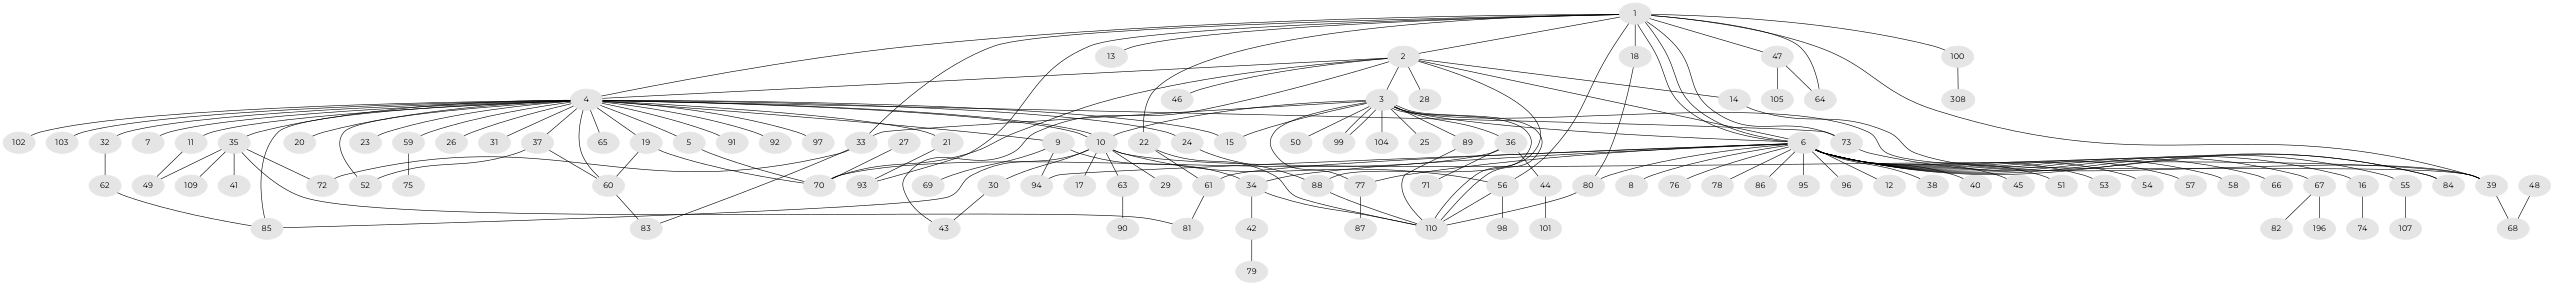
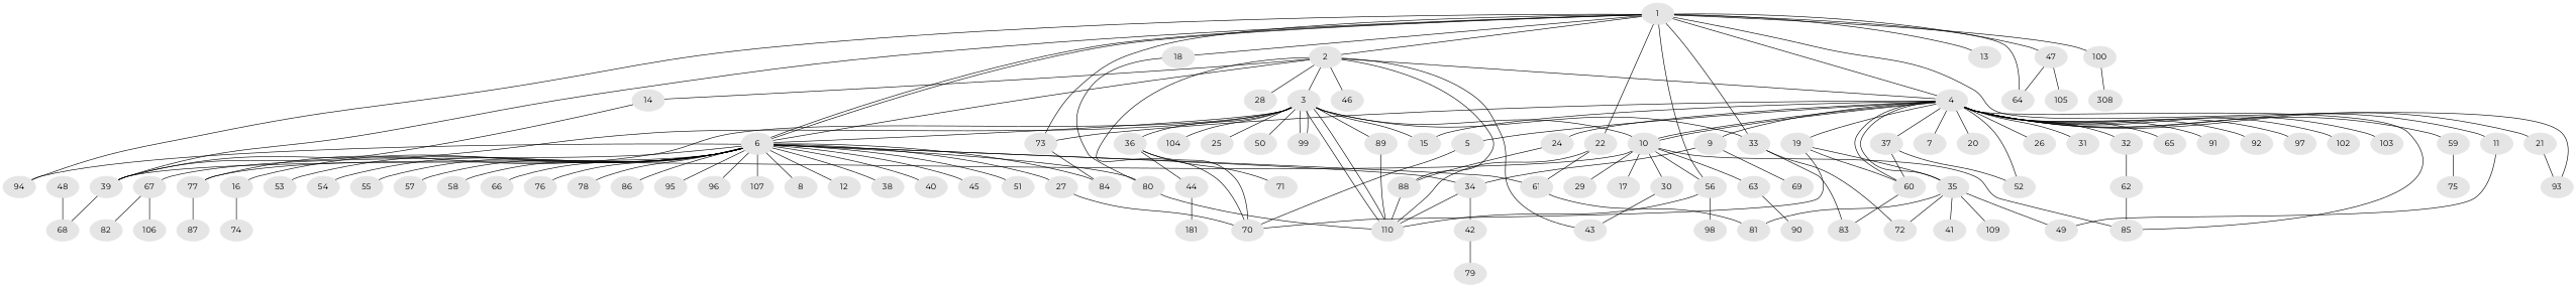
  graph {
    fontname=Montserrat
    node [color=gray90 fontname=Montserrat style=filled]
    edge [fontname=Montserrat]
    1
    2
    4
    6
    13
    18
    22
    33
    39
    47
    56
    64
    73
    93
    94
    100
    3
    14
    28
    43
    46
    70
    88
    10
    15
    5
    7
    9
    11
    19
    20
    21
-   23
    24
    26
    31
    32
    35
    37
    52
    59
    60
    65
    85
    91
    92
    97
    102
    103
    77
    8
    12
    16
    27
    34
    38
    40
    45
    51
    53
    54
    55
    57
    58
    61
    66
    67
    76
    78
    80
    84
    86
    95
    96
    107
    110
    72
    83
    68
    105
    98
    n82 [label=308]
    25
    36
    50
    89
    99
    104
    17
    29
    30
    63
    44
    71
    87
    69
    49
    62
    41
    81
    109
    75
    74
    42
    82
-   106 [label=196]
+   106
    90
    79
-   101
+   101 [label=181]
    48
    1 -- 2
    1 -- 4
    1 -- 6
    1 -- 6
    1 -- 13
    1 -- 18
    1 -- 22
    1 -- 33
    1 -- 39
    1 -- 47
    1 -- 56
    1 -- 64
    1 -- 73
    1 -- 93
-   9 -- 94
+   1 -- 94
    1 -- 100
    2 -- 4
    2 -- 6
    2 -- 3
    2 -- 14
    2 -- 28
    2 -- 43
    2 -- 46
    2 -- 70
    2 -- 88
    4 -- 73
    4 -- 10
    4 -- 10
    4 -- 15
    4 -- 5
    4 -- 7
    4 -- 9
    4 -- 11
    4 -- 19
    4 -- 20
    4 -- 21
-   4 -- 23
    4 -- 24
    4 -- 26
    4 -- 31
    4 -- 32
    4 -- 35
    4 -- 37
    4 -- 52
    4 -- 59
    4 -- 60
    4 -- 65
    4 -- 85
    4 -- 91
    4 -- 92
    4 -- 97
    4 -- 102
    4 -- 103
    6 -- 94
    6 -- 77
    6 -- 8
    6 -- 12
    6 -- 16
+   6 -- 27
    6 -- 34
    6 -- 38
    6 -- 40
    6 -- 45
    6 -- 51
    6 -- 53
    6 -- 54
    6 -- 55
    6 -- 57
    6 -- 58
    6 -- 61
    6 -- 66
    6 -- 67
    6 -- 76
    6 -- 78
    6 -- 80
    6 -- 84
    6 -- 86
    6 -- 95
    6 -- 96
-   55 -- 107
+   6 -- 107
    18 -- 80
    22 -- 61
    22 -- 110
    33 -- 72
    33 -- 83
    39 -- 68
    47 -- 64
    47 -- 105
    56 -- 110
    56 -- 98
    73 -- 84
    100 -- n82
    3 -- 6
    3 -- 33
    3 -- 39
    3 -- 10
    3 -- 15
    3 -- 77
    3 -- 110
    3 -- 110
    3 -- 25
    3 -- 36
    3 -- 50
    3 -- 89
    3 -- 99
    3 -- 99
    3 -- 104
    14 -- 39
    88 -- 110
    10 -- 39
    10 -- 56
    10 -- 85
    10 -- 17
    10 -- 29
    10 -- 30
    10 -- 63
    5 -- 70
    9 -- 34
    9 -- 69
    11 -- 49
    19 -- 70
+   19 -- 35
    19 -- 60
    21 -- 93
    24 -- 88
    32 -- 62
    35 -- 72
    35 -- 49
    35 -- 41
    35 -- 81
    35 -- 109
    37 -- 52
    37 -- 60
    59 -- 75
    60 -- 83
    77 -- 87
    16 -- 74
    27 -- 70
    34 -- 110
    34 -- 42
    61 -- 81
    67 -- 82
    67 -- 106
    80 -- 110
    36 -- 70
    36 -- 44
    36 -- 71
    89 -- 110
    30 -- 43
    63 -- 90
    44 -- 101
    62 -- 85
    42 -- 79
    48 -- 68
  }
